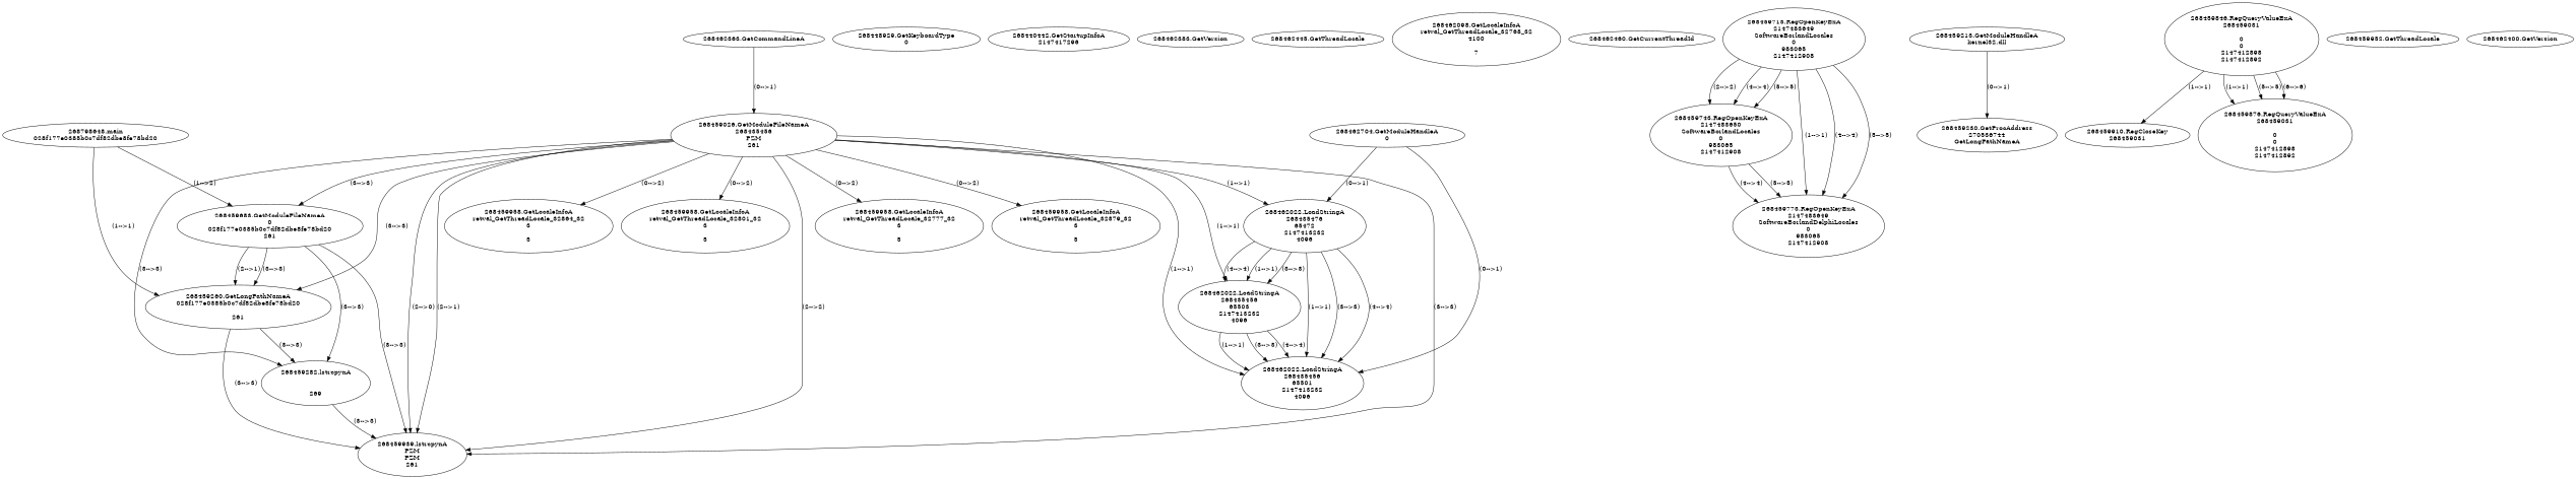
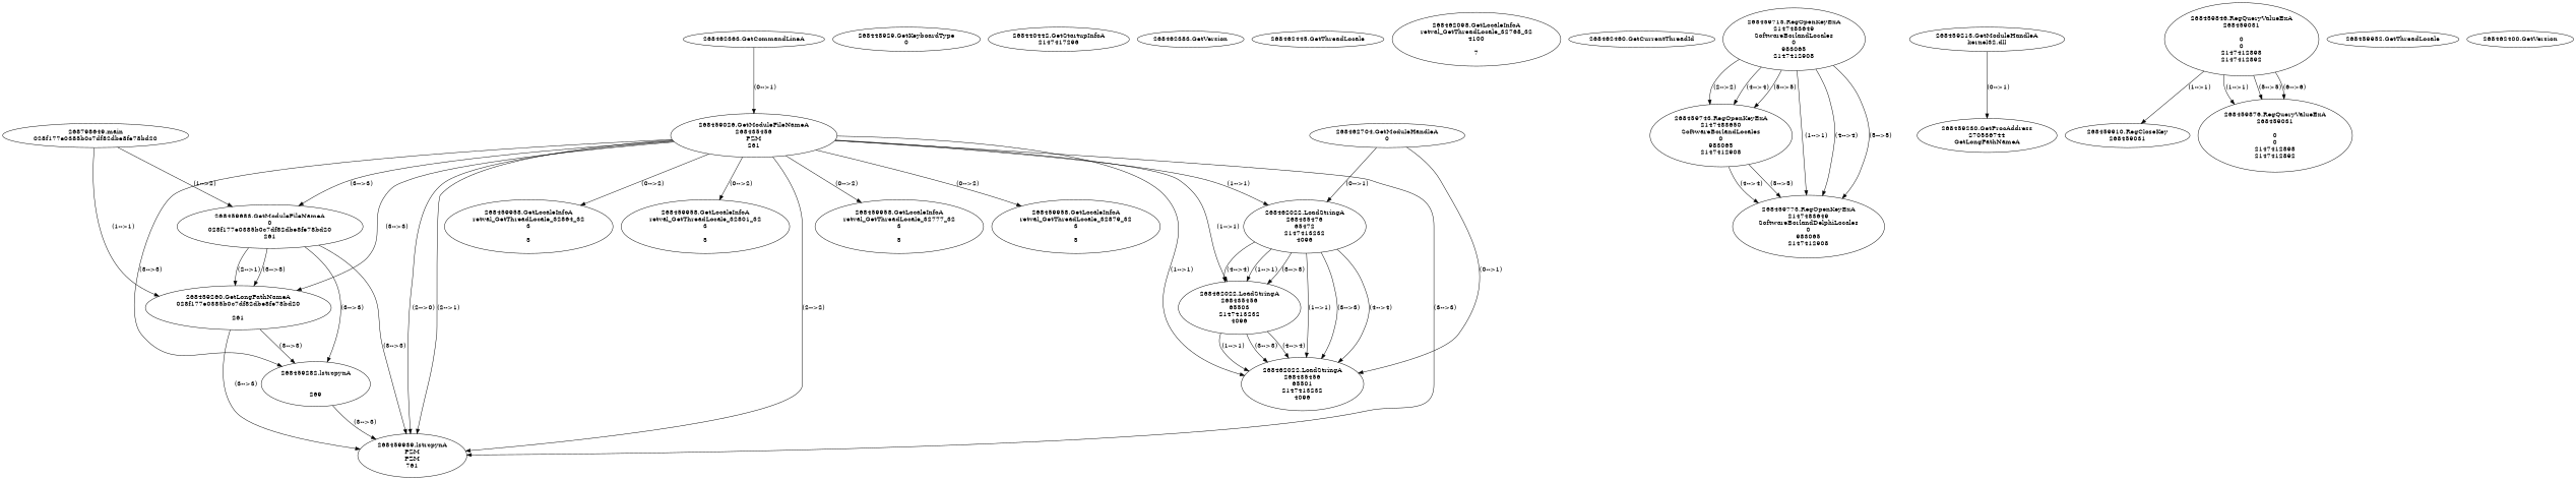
  digraph {
-   n1 [label="268798648.main\n028f177e0385b0c7df82dbe8fe78bd20"]
+   n1 [label="268798649.main\n028f177e0385b0c7df82dbe8fe78bd20"]
    n2 [label="268459683.GetModuleFileNameA\n0\n028f177e0385b0c7df82dbe8fe78bd20\n261"]
    n3 [label="268459260.GetLongPathNameA\n028f177e0385b0c7df82dbe8fe78bd20\n\n261"]
    n4 [label="268459282.lstrcpynA\n\n\n269"]
-   n5 [label="268459939.lstrcpynA\nPZM\nPZM\n261"]
+   n5 [label="268459939.lstrcpynA\nPZM\nPZM\n761"]
    n6 [label="268462704.GetModuleHandleA\n0"]
    n7 [label="268462022.LoadStringA\n268435476\n65472\n2147413232\n4096"]
    n8 [label="268462022.LoadStringA\n268435456\n65501\n2147413232\n4096"]
    n9 [label="268459026.GetModuleFileNameA\n268435456\nPZM\n261"]
    n10 [label="268462022.LoadStringA\n268435456\n65503\n2147413232\n4096"]
    n11 [label="268459958.GetLocaleInfoA\nretval_GetThreadLocale_32864_32\n3\n\n5"]
    n12 [label="268459958.GetLocaleInfoA\nretval_GetThreadLocale_32801_32\n3\n\n5"]
    n13 [label="268459958.GetLocaleInfoA\nretval_GetThreadLocale_32777_32\n3\n\n5"]
    n14 [label="268459958.GetLocaleInfoA\nretval_GetThreadLocale_32879_32\n3\n\n5"]
    n15 [label="268448929.GetKeyboardType\n0"]
    n16 [label="268462363.GetCommandLineA\n"]
    n17 [label="268440442.GetStartupInfoA\n2147417296"]
    n18 [label="268462383.GetVersion\n"]
    n19 [label="268462445.GetThreadLocale\n"]
    n20 [label="268462098.GetLocaleInfoA\nretval_GetThreadLocale_32768_32\n4100\n\n7"]
    n21 [label="268462460.GetCurrentThreadId\n"]
    n22 [label="268459713.RegOpenKeyExA\n2147483649\nSoftware\Borland\Locales\n0\n983065\n2147412908"]
    n23 [label="268459743.RegOpenKeyExA\n2147483650\nSoftware\Borland\Locales\n0\n983065\n2147412908"]
    n24 [label="268459773.RegOpenKeyExA\n2147483649\nSoftware\Borland\Delphi\Locales\n0\n983065\n2147412908"]
    n25 [label="268459213.GetModuleHandleA\nkernel32.dll"]
    n26 [label="268459230.GetProcAddress\n270536744\nGetLongPathNameA"]
    n27 [label="268459846.RegQueryValueExA\n268459031\n\n0\n0\n2147412898\n2147412892"]
    n28 [label="268459910.RegCloseKey\n268459031"]
    n29 [label="268459876.RegQueryValueExA\n268459031\n\n0\n0\n2147412898\n2147412892"]
    n30 [label="268459952.GetThreadLocale\n"]
    n31 [label="268462400.GetVersion\n"]
    n1 -> n2 [label="(1-->2)"]
    n1 -> n3 [label="(1-->1)"]
    n2 -> n3 [label="(2-->1)"]
    n2 -> n3 [label="(3-->3)"]
    n2 -> n4 [label="(3-->3)"]
    n2 -> n5 [label="(3-->3)"]
    n3 -> n4 [label="(3-->3)"]
    n3 -> n5 [label="(3-->3)"]
    n4 -> n5 [label="(3-->3)"]
    n6 -> n7 [label="(0-->1)"]
    n6 -> n8 [label="(0-->1)"]
    n7 -> n8 [label="(1-->1)"]
    n7 -> n8 [label="(3-->3)"]
    n7 -> n8 [label="(4-->4)"]
    n7 -> n10 [label="(1-->1)"]
    n7 -> n10 [label="(3-->3)"]
    n7 -> n10 [label="(4-->4)"]
    n9 -> n2 [label="(3-->3)"]
    n9 -> n3 [label="(3-->3)"]
    n9 -> n4 [label="(3-->3)"]
    n9 -> n5 [label="(2-->1)"]
    n9 -> n5 [label="(2-->2)"]
    n9 -> n5 [label="(3-->3)"]
    n9 -> n5 [label="(2-->0)"]
    n9 -> n7 [label="(1-->1)"]
    n9 -> n8 [label="(1-->1)"]
    n9 -> n10 [label="(1-->1)"]
    n9 -> n11 [label="(0-->2)"]
    n9 -> n12 [label="(0-->2)"]
    n9 -> n13 [label="(0-->2)"]
    n9 -> n14 [label="(0-->2)"]
    n10 -> n8 [label="(1-->1)"]
    n10 -> n8 [label="(3-->3)"]
    n10 -> n8 [label="(4-->4)"]
    n16 -> n9 [label="(0-->1)"]
    n22 -> n23 [label="(2-->2)"]
    n22 -> n23 [label="(4-->4)"]
    n22 -> n23 [label="(5-->5)"]
    n22 -> n24 [label="(1-->1)"]
    n22 -> n24 [label="(4-->4)"]
    n22 -> n24 [label="(5-->5)"]
    n23 -> n24 [label="(4-->4)"]
    n23 -> n24 [label="(5-->5)"]
    n25 -> n26 [label="(0-->1)"]
    n27 -> n28 [label="(1-->1)"]
    n27 -> n29 [label="(1-->1)"]
    n27 -> n29 [label="(5-->5)"]
    n27 -> n29 [label="(6-->6)"]
  }
